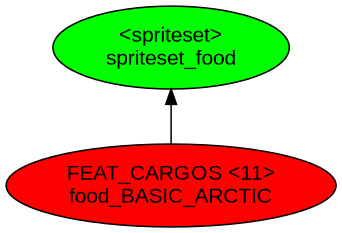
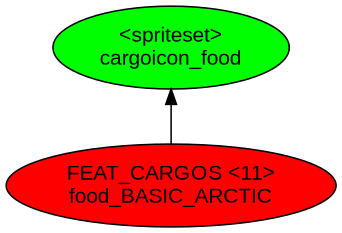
  digraph {
    rankdir=BT
    fontname="Liberation Sans"
    node [style=filled fontname="Liberation Sans"]
-   n1 [fillcolor=green label="<spriteset>\nspriteset_food"]
+   n1 [fillcolor=green label="<spriteset>\ncargoicon_food"]
    n2 [fillcolor=red label="FEAT_CARGOS <11>\nfood_BASIC_ARCTIC"]
    n2 -> n1 [fontname="Liberation Sans"]
  }
